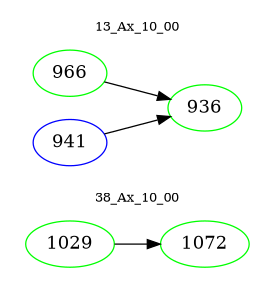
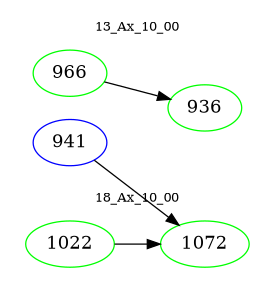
  digraph {
    rankdir=LR
    node [color=green]
    edge [color=black]
    n1 [color=blue label=941]
    n2 [label=936]
    n3 [label=966]
-   n4 [label=1029]
+   n4 [label=1022]
    n5 [label=1072]
    subgraph cluster_1 {
      color=white
      fontsize=10
      label="13_Ax_10_00"
      n1
      n2
      n3
    }
    subgraph cluster_2 {
      color=white
      fontsize=10
-     label="38_Ax_10_00"
+     label="18_Ax_10_00"
      n4
      n5
    }
-   n1 -> n2
+   n1 -> n5
    n3 -> n2
    n4 -> n5
  }
